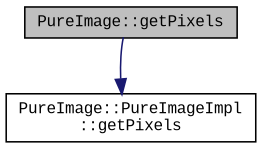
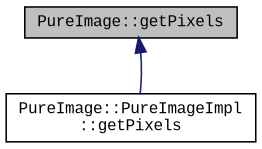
  digraph {
    rankdir=TB
    fontname="Liberation Mono"
    node [color=black fontname="Liberation Mono" fontsize=10 shape=record style=filled]
    n1 [fillcolor=grey75 fontcolor=black height=0.2 label="PureImage::getPixels" width=0.4]
    n2 [fillcolor=white height=0.2 label="PureImage::PureImageImpl\l::getPixels" width=0.4]
-   n1 -> n2 [color=midnightblue fontname="Liberation Mono" fontsize=10 labelfontname=Helvetica labelfontsize=10 style=solid]
+   n2 -> n1 [color=midnightblue fontname="Liberation Mono" fontsize=10 labelfontname=Helvetica labelfontsize=10 style=solid]
  }
